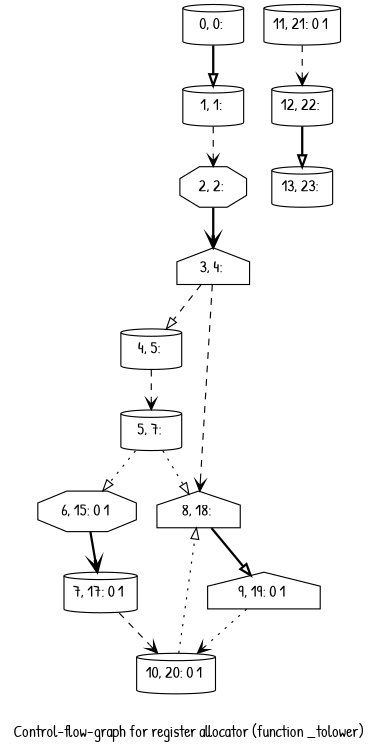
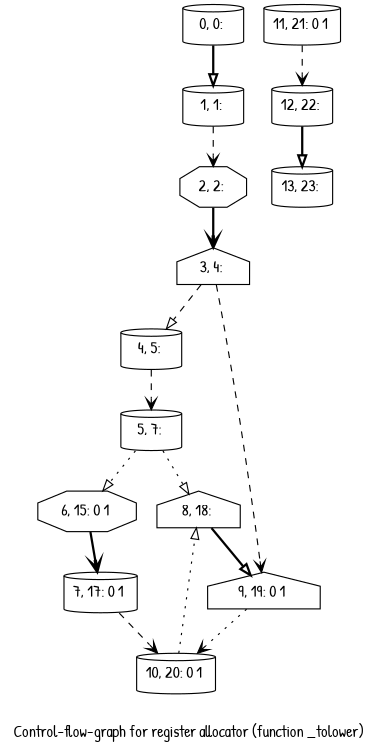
  digraph {
    fontname="Patrick Hand"
    label="Control-flow-graph for register allocator (function _tolower)"
    node [fontname="Patrick Hand" shape=cylinder]
    edge [arrowhead=vee fontname="Patrick Hand" style=dashed]
    n1 [label="0, 0: "]
    n2 [label="1, 1: "]
    n3 [label="2, 2: " shape=octagon]
    n4 [label="3, 4: " shape=house]
    n5 [label="4, 5: "]
    n6 [label="8, 18: " shape=house]
    n7 [label="5, 7: "]
    n8 [label="9, 19: 0 1 " shape=house]
    n9 [label="6, 15: 0 1 " shape=octagon]
    n10 [label="7, 17: 0 1 "]
    n11 [label="10, 20: 0 1 "]
    n12 [label="11, 21: 0 1 "]
    n13 [label="12, 22: "]
    n14 [label="13, 23: "]
    n1 -> n2 [arrowhead=onormal style=bold]
    n2 -> n3
    n3 -> n4 [style=bold]
    n4 -> n5 [arrowhead=onormal]
-   n4 -> n6
+   n4 -> n8
    n5 -> n7
    n6 -> n8 [arrowhead=onormal style=bold]
    n7 -> n6 [arrowhead=onormal style=dotted]
    n7 -> n9 [arrowhead=onormal style=dotted]
    n8 -> n11 [style=dotted]
    n9 -> n10 [style=bold]
    n10 -> n11
    n11 -> n6 [arrowhead=onormal style=dotted]
    n12 -> n13
    n13 -> n14 [arrowhead=onormal style=bold]
  }
